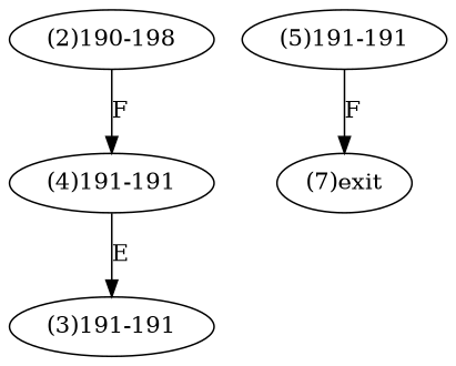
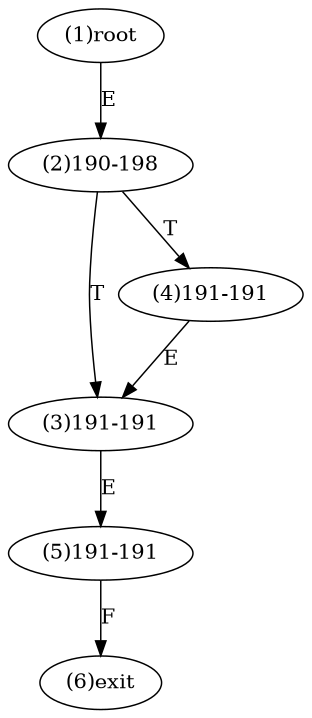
  digraph {
+   n1 [label="(1)root"]
    n2 [label="(2)190-198"]
    n3 [label="(3)191-191"]
    n4 [label="(4)191-191"]
    n5 [label="(5)191-191"]
-   n6 [label="(7)exit"]
-   n2 -> n4 [label=F]
+   n6 [label="(6)exit"]
+   n1 -> n2 [label=E]
+   n2 -> n3 [label=T]
+   n2 -> n4 [label=T]
+   n3 -> n5 [label=E]
    n4 -> n3 [label=E]
    n5 -> n6 [label=F]
  }
